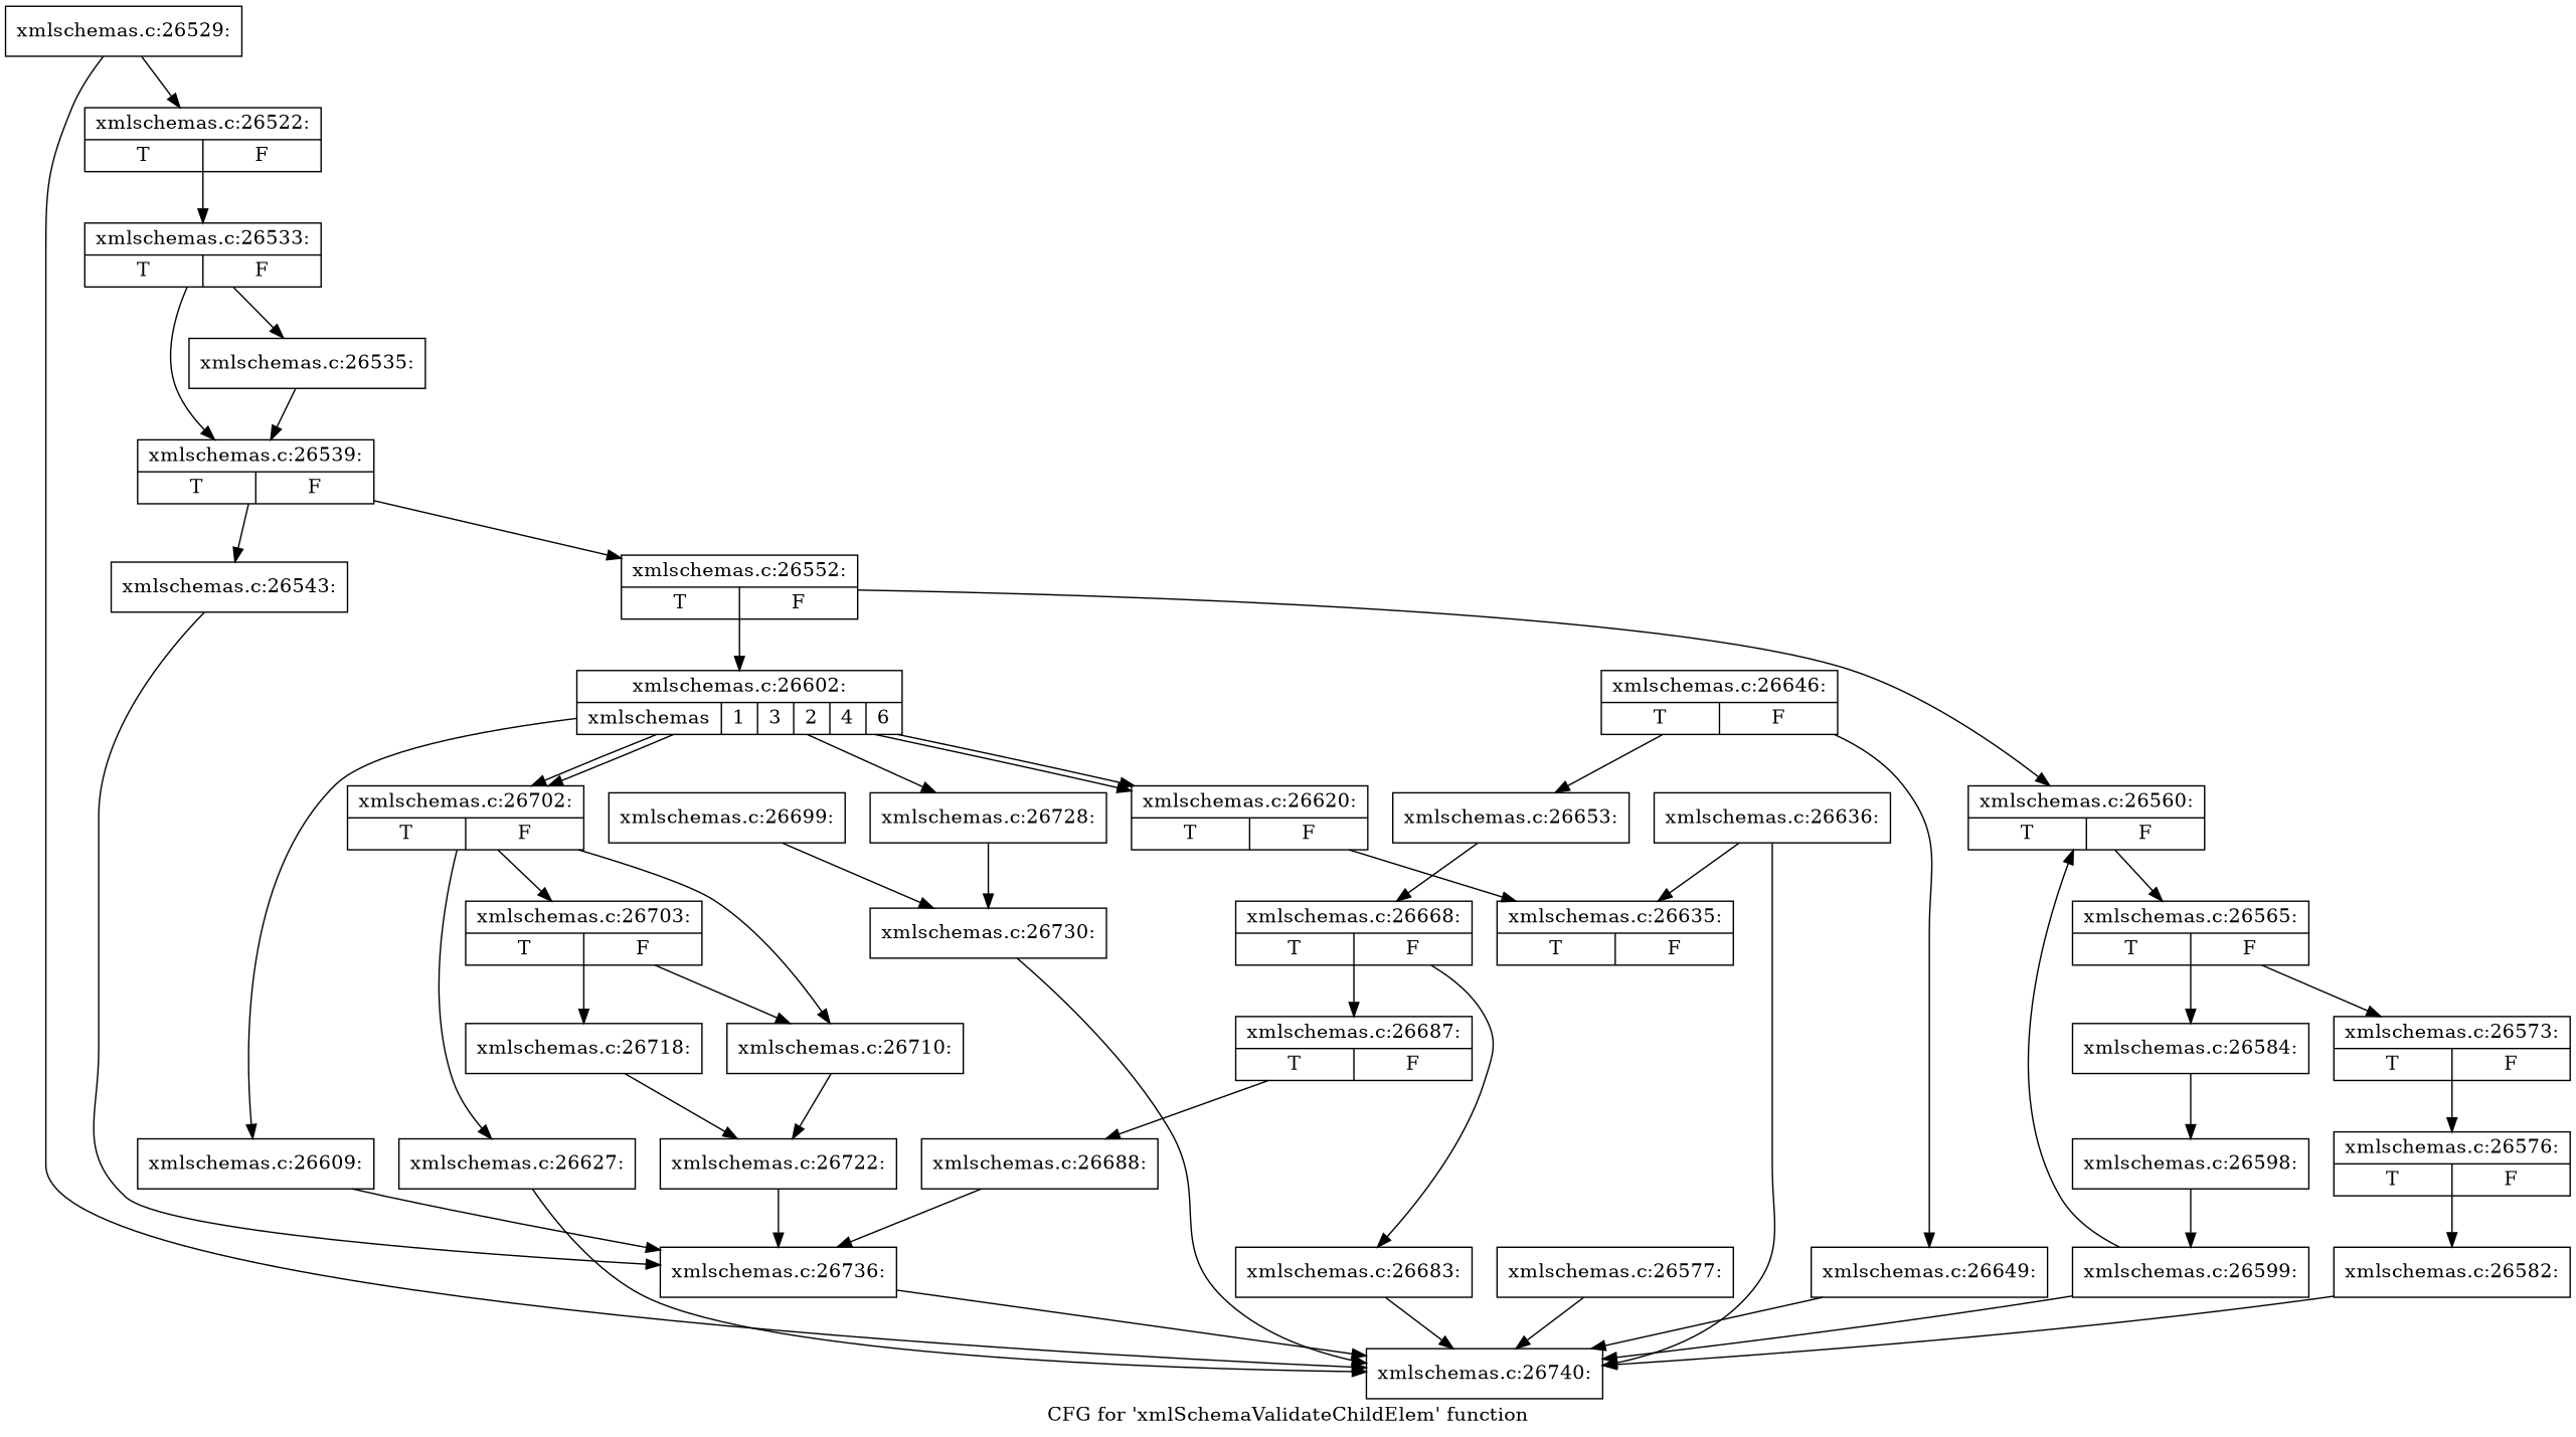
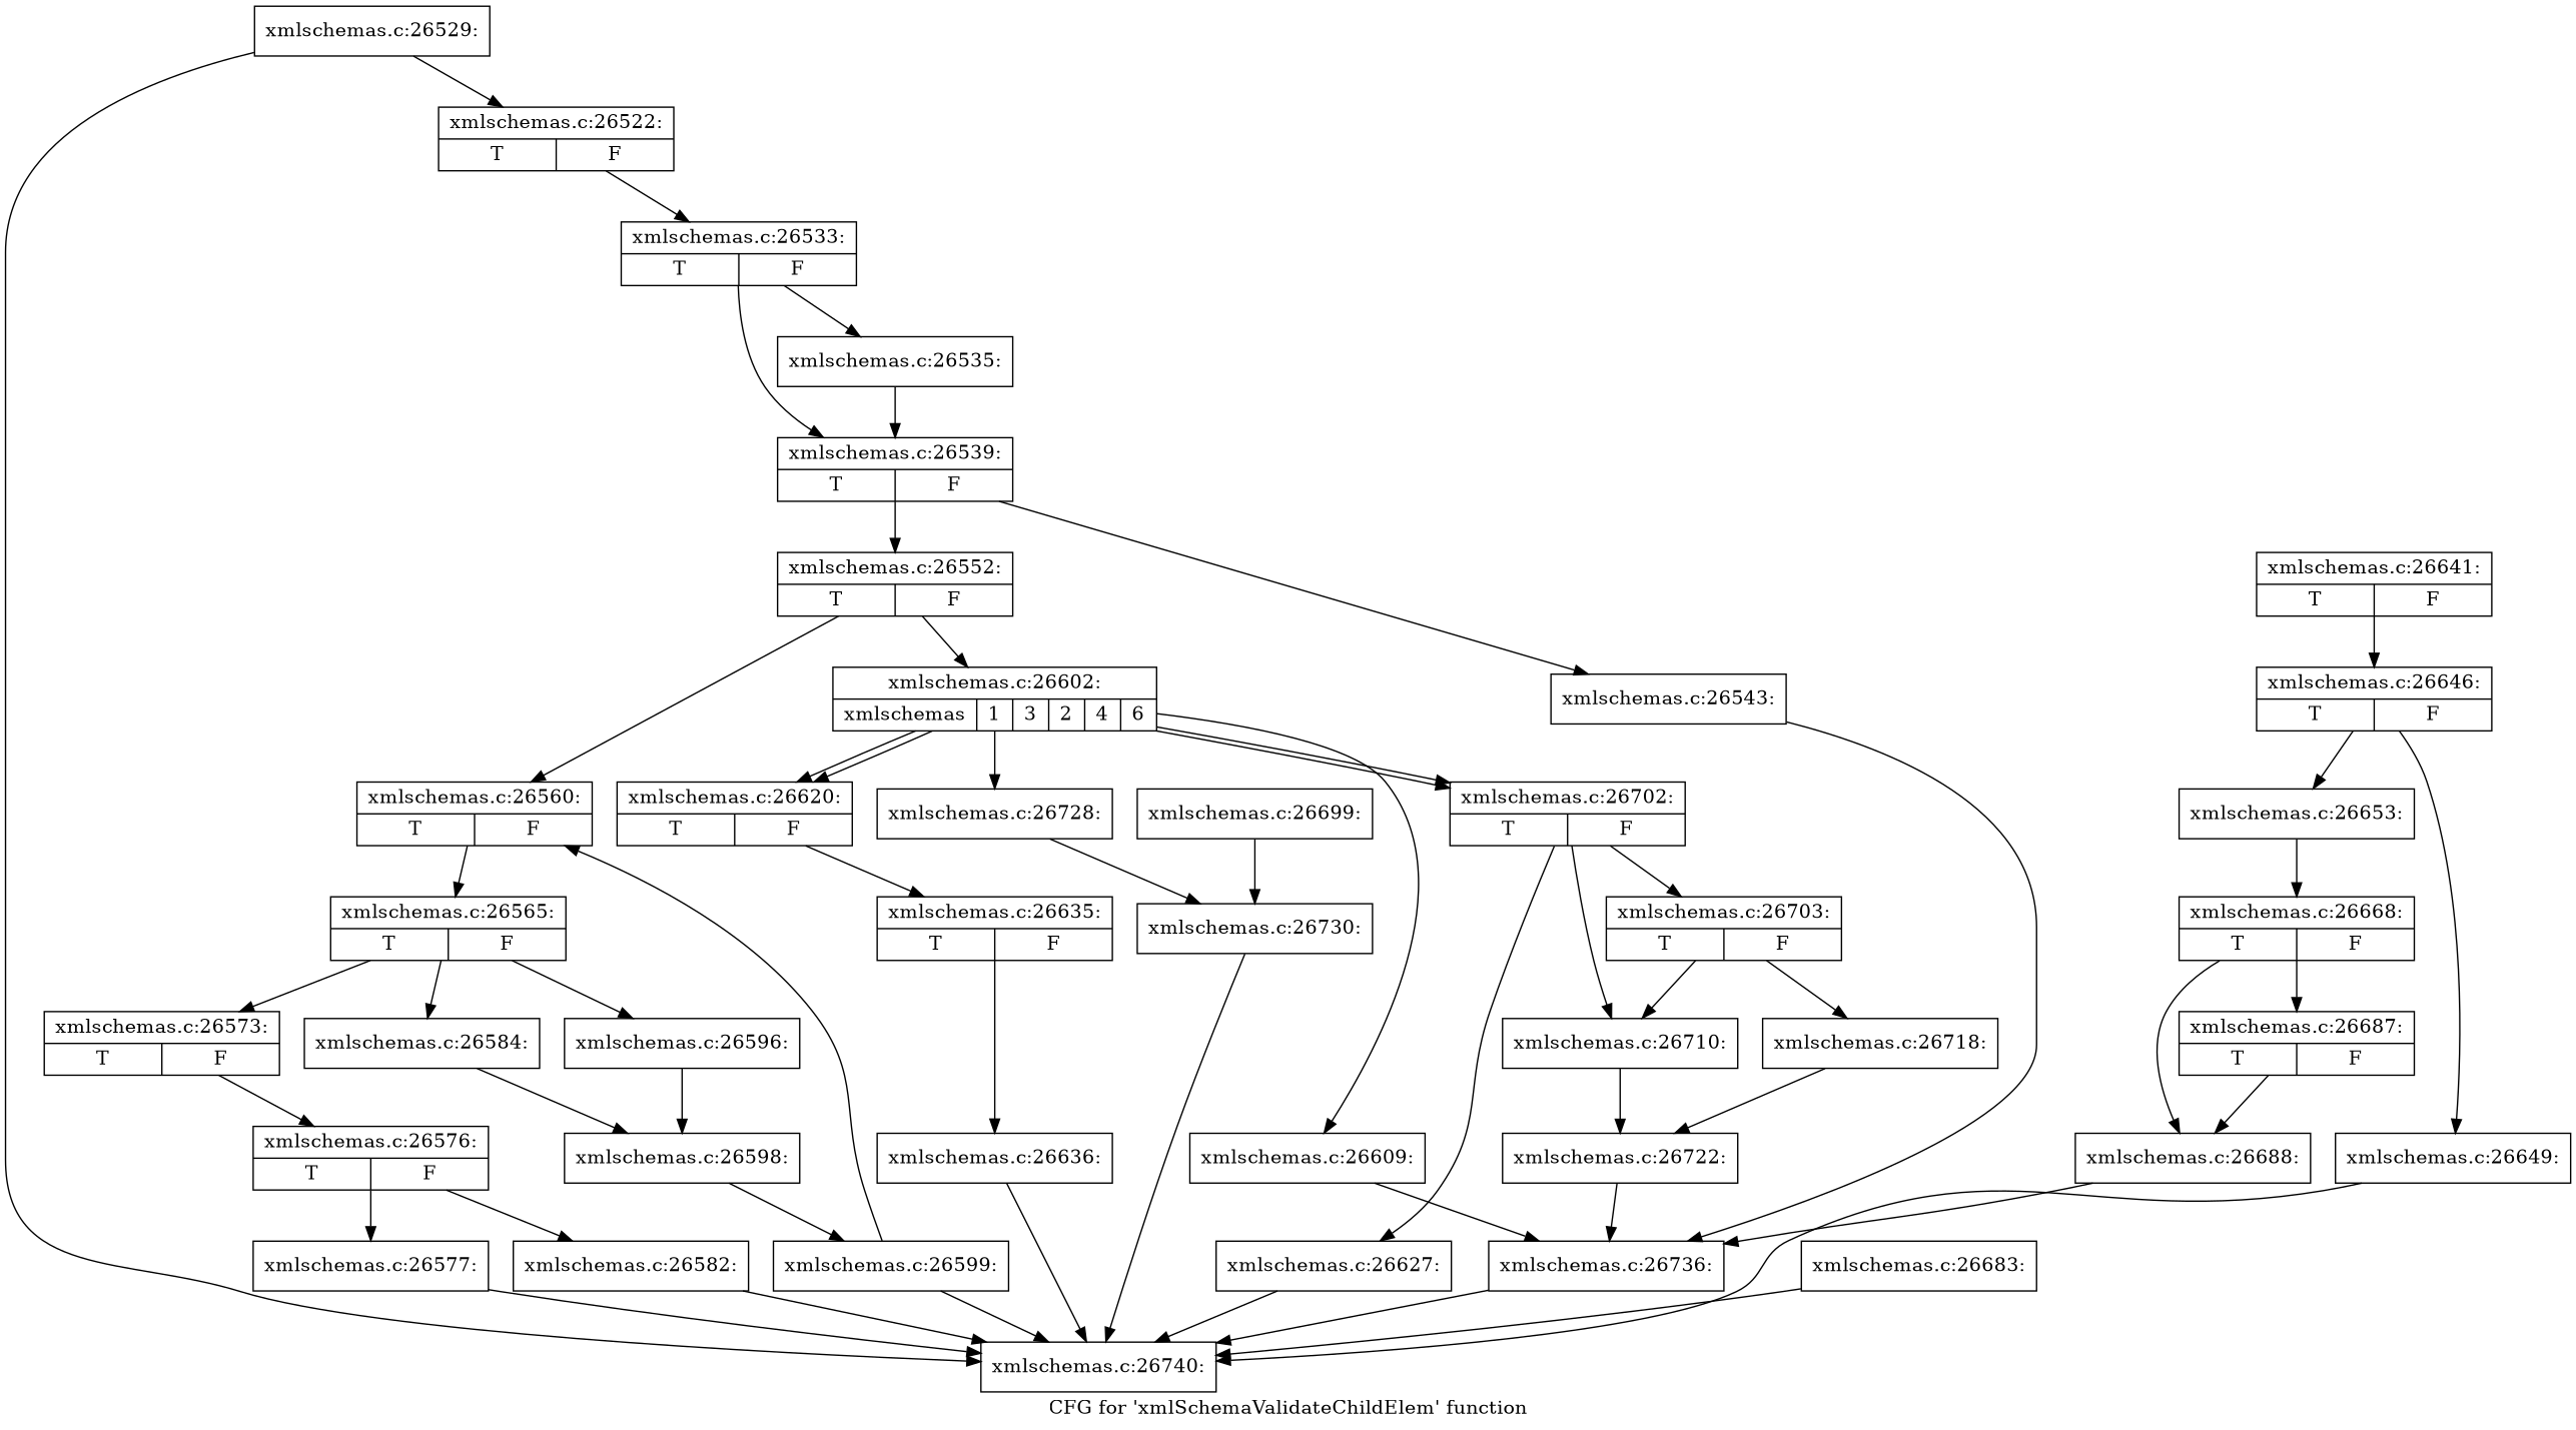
  digraph {
    label="CFG for 'xmlSchemaValidateChildElem' function"
    node [shape=record]
    n1 [label="{xmlschemas.c:26522:|{<s0>T|<s1>F}}"]
    n2 [label="{xmlschemas.c:26533:|{<s0>T|<s1>F}}"]
    n3 [label="{xmlschemas.c:26529:}"]
    n4 [label="{xmlschemas.c:26740:}"]
    n5 [label="{xmlschemas.c:26535:}"]
    n6 [label="{xmlschemas.c:26539:|{<s0>T|<s1>F}}"]
    n7 [label="{xmlschemas.c:26543:}"]
    n8 [label="{xmlschemas.c:26552:|{<s0>T|<s1>F}}"]
    n9 [label="{xmlschemas.c:26736:}"]
    n10 [label="{xmlschemas.c:26560:|{<s0>T|<s1>F}}"]
    n11 [label="{xmlschemas.c:26602:|{<s0>xmlschemas|<s1>1|<s2>3|<s3>2|<s4>4|<s5>6}}"]
    n12 [label="{xmlschemas.c:26565:|{<s0>T|<s1>F}}"]
    n13 [label="{xmlschemas.c:26728:}"]
    n14 [label="{xmlschemas.c:26609:}"]
    n15 [label="{xmlschemas.c:26620:|{<s0>T|<s1>F}}"]
    n16 [label="{xmlschemas.c:26702:|{<s0>T|<s1>F}}"]
    n17 [label="{xmlschemas.c:26573:|{<s0>T|<s1>F}}"]
+   n18 [label="{xmlschemas.c:26596:}"]
    n19 [label="{xmlschemas.c:26584:}"]
    n20 [label="{xmlschemas.c:26599:}"]
    n21 [label="{xmlschemas.c:26730:}"]
    n22 [label="{xmlschemas.c:26635:|{<s0>T|<s1>F}}"]
    n23 [label="{xmlschemas.c:26627:}"]
    n24 [label="{xmlschemas.c:26710:}"]
    n25 [label="{xmlschemas.c:26703:|{<s0>T|<s1>F}}"]
    n26 [label="{xmlschemas.c:26576:|{<s0>T|<s1>F}}"]
    n27 [label="{xmlschemas.c:26598:}"]
    n28 [label="{xmlschemas.c:26577:}"]
    n29 [label="{xmlschemas.c:26582:}"]
    n30 [label="{xmlschemas.c:26636:}"]
    n31 [label="{xmlschemas.c:26722:}"]
    n32 [label="{xmlschemas.c:26718:}"]
+   n33 [label="{xmlschemas.c:26641:|{<s0>T|<s1>F}}"]
    n34 [label="{xmlschemas.c:26646:|{<s0>T|<s1>F}}"]
    n35 [label="{xmlschemas.c:26649:}"]
    n36 [label="{xmlschemas.c:26653:}"]
    n37 [label="{xmlschemas.c:26668:|{<s0>T|<s1>F}}"]
    n38 [label="{xmlschemas.c:26683:}"]
    n39 [label="{xmlschemas.c:26687:|{<s0>T|<s1>F}}"]
    n40 [label="{xmlschemas.c:26688:}"]
    n41 [label="{xmlschemas.c:26699:}"]
    n1 -> n2
    n2 -> n5
    n2 -> n6
    n3 -> n1
    n3 -> n4
    n5 -> n6
    n6 -> n7
    n6 -> n8
    n7 -> n9
    n8 -> n10
    n8 -> n11
    n9 -> n4
    n10 -> n12
    n11 -> n13
    n11 -> n14
    n11 -> n15
    n11 -> n15
    n11 -> n16
    n11 -> n16
    n12 -> n17
+   n12 -> n18
    n12 -> n19
    n13 -> n21
    n14 -> n9
    n15 -> n22
    n16 -> n23
    n16 -> n24
    n16 -> n25
    n17 -> n26
+   n18 -> n27
    n19 -> n27
    n20 -> n4
    n20 -> n10
    n21 -> n4
-   n30 -> n22
+   n22 -> n30
    n23 -> n4
    n24 -> n31
    n25 -> n24
    n25 -> n32
+   n26 -> n28
    n26 -> n29
    n27 -> n20
    n28 -> n4
    n29 -> n4
    n30 -> n4
    n31 -> n9
    n32 -> n31
+   n33 -> n34
    n34 -> n35
    n34 -> n36
    n35 -> n4
    n36 -> n37
-   n37 -> n38
+   n37 -> n40
    n37 -> n39
    n38 -> n4
    n39 -> n40
    n40 -> n9
    n41 -> n21
  }
